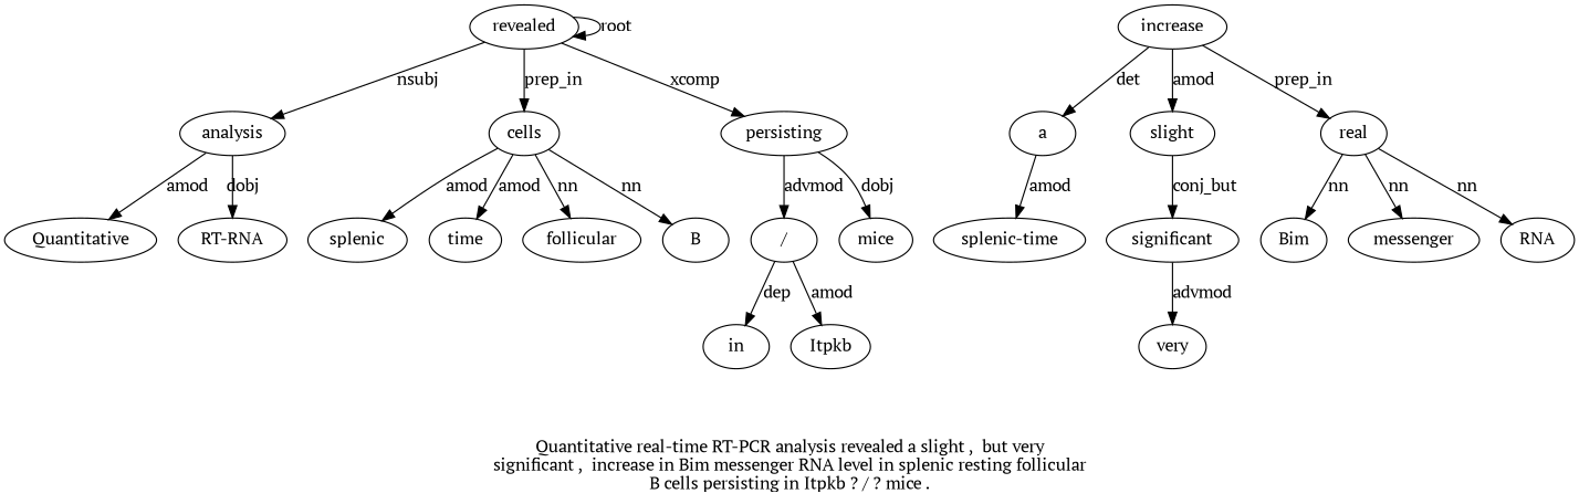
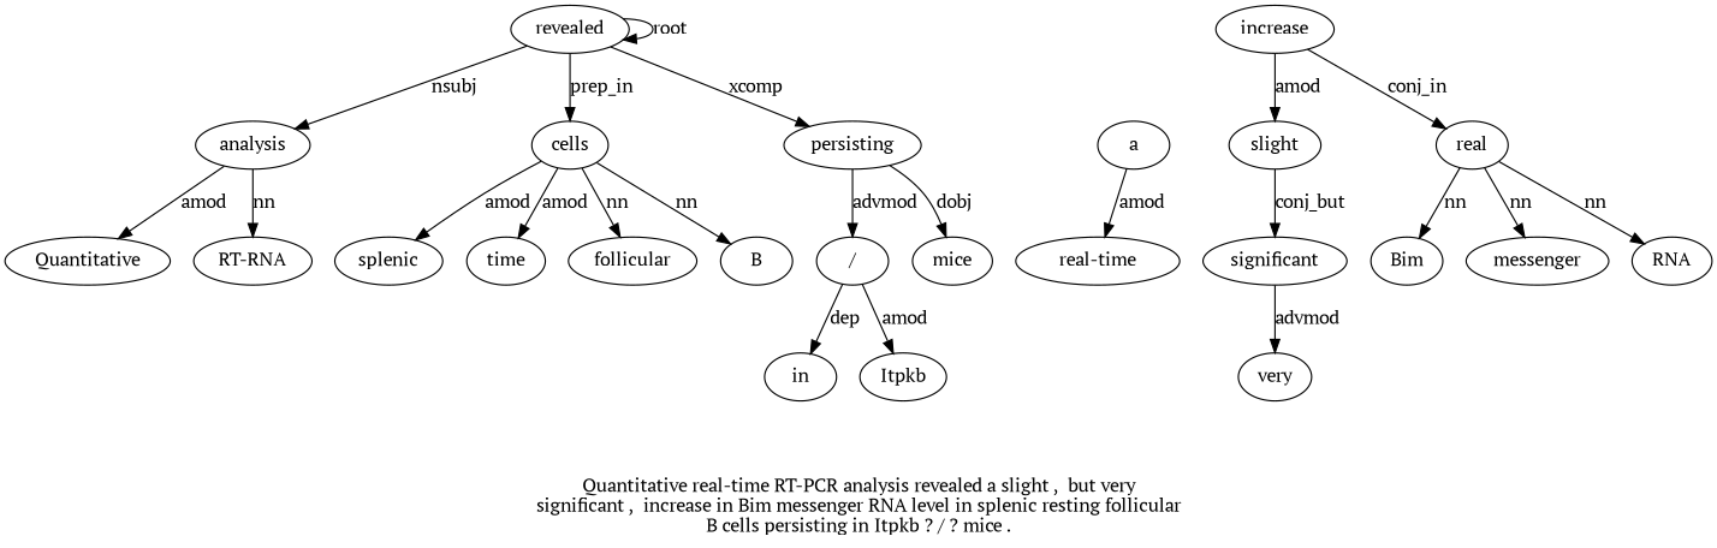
  digraph {
    fontname="PT Serif"
    label="Quantitative real-time RT-PCR analysis revealed a slight ,  but very\nsignificant ,  increase in Bim messenger RNA level in splenic resting follicular\nB cells persisting in Itpkb ? / ? mice ."
    node [fillcolor=white fontname="PT Serif" style=filled]
    edge [fontname="PT Serif"]
    n1 [label=analysis]
    n2 [label=Quantitative]
    n3 [label="RT-RNA"]
-   n4 [label="splenic-time"]
+   n4 [label="real-time"]
    n5 [label=revealed]
    n6 [label=cells]
    n7 [label=persisting]
    n8 [label=increase]
    n9 [label=a]
    n10 [label=slight]
    n11 [label=real]
    n12 [label=splenic]
    n13 [label=time]
    n14 [label=follicular]
    n15 [label=B]
    n16 [label="/"]
    n17 [label=mice]
    n18 [label=significant]
    n19 [label=Bim]
    n20 [label=messenger]
    n21 [label=RNA]
    n22 [label=very]
    n23 [label=in]
    n24 [label=Itpkb]
    n1 -> n2 [label=amod]
-   n1 -> n3 [label=dobj]
+   n1 -> n3 [label=nn]
    n5 -> n1 [label=nsubj]
    n5 -> n5 [label=root]
    n5 -> n6 [label=prep_in]
    n5 -> n7 [label=xcomp]
    n6 -> n12 [label=amod]
    n6 -> n13 [label=amod]
    n6 -> n14 [label=nn]
    n6 -> n15 [label=nn]
    n7 -> n16 [label=advmod]
    n7 -> n17 [label=dobj]
-   n8 -> n9 [label=det]
    n8 -> n10 [label=amod]
-   n8 -> n11 [label=prep_in]
+   n8 -> n11 [label=conj_in]
    n9 -> n4 [label=amod]
    n10 -> n18 [label=conj_but]
    n11 -> n19 [label=nn]
    n11 -> n20 [label=nn]
    n11 -> n21 [label=nn]
    n16 -> n23 [label=dep]
    n16 -> n24 [label=amod]
    n18 -> n22 [label=advmod]
  }
